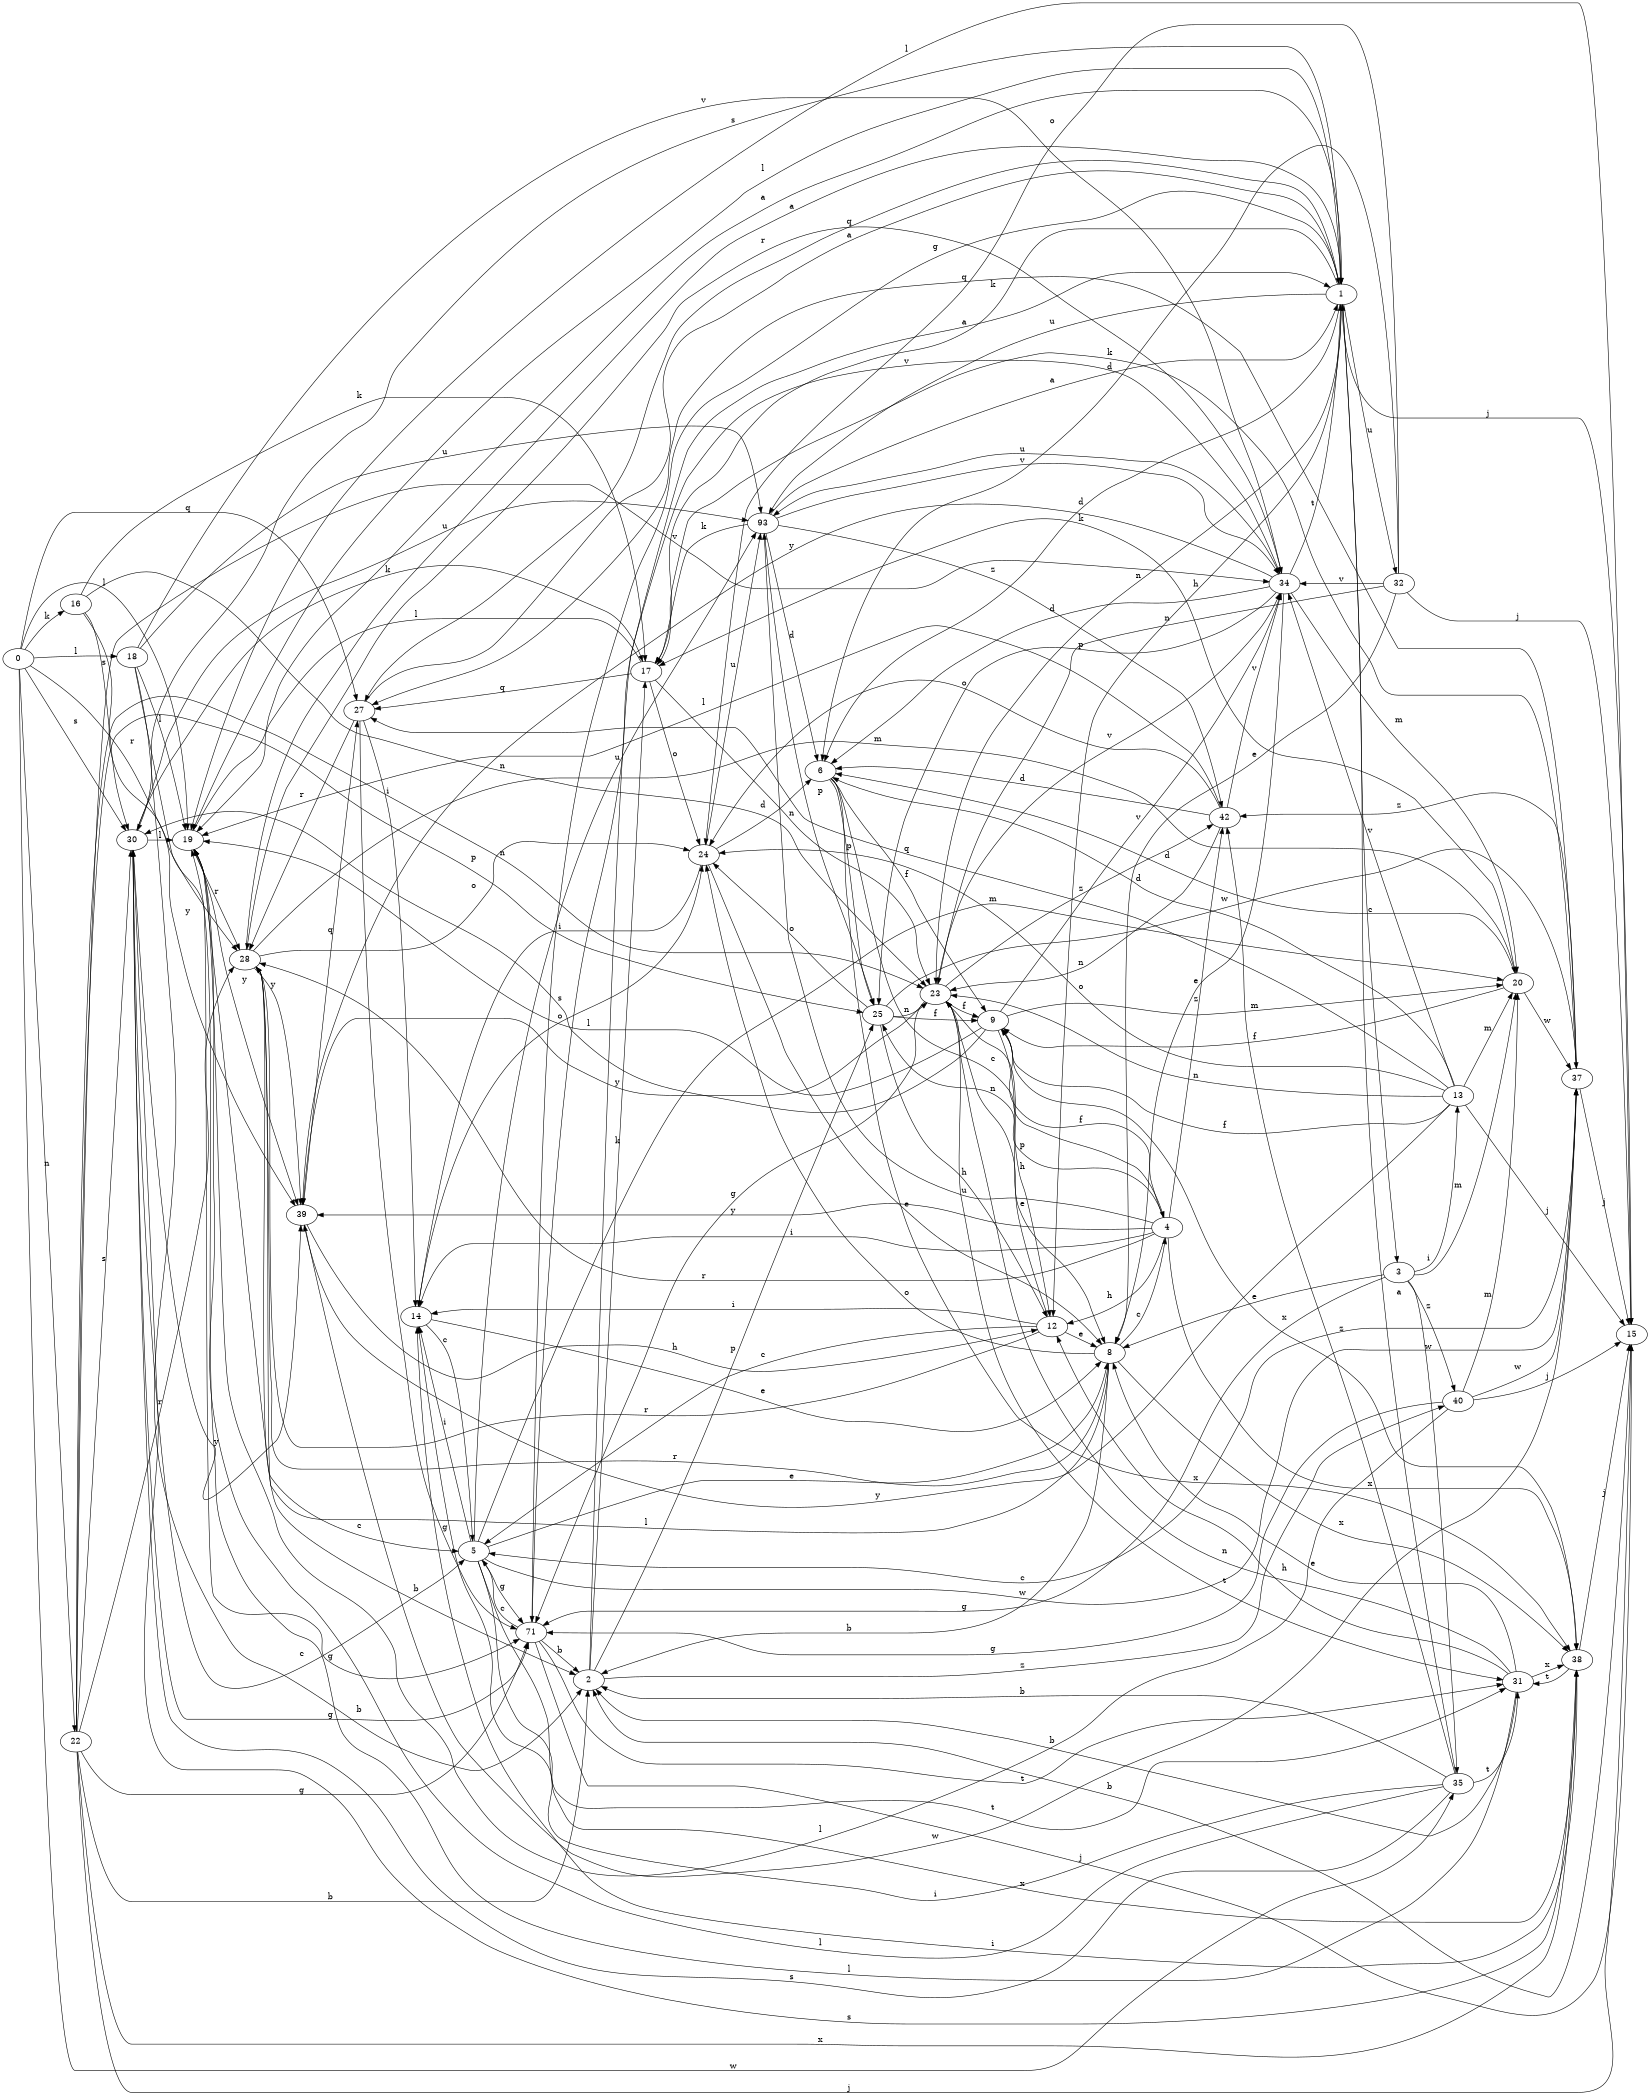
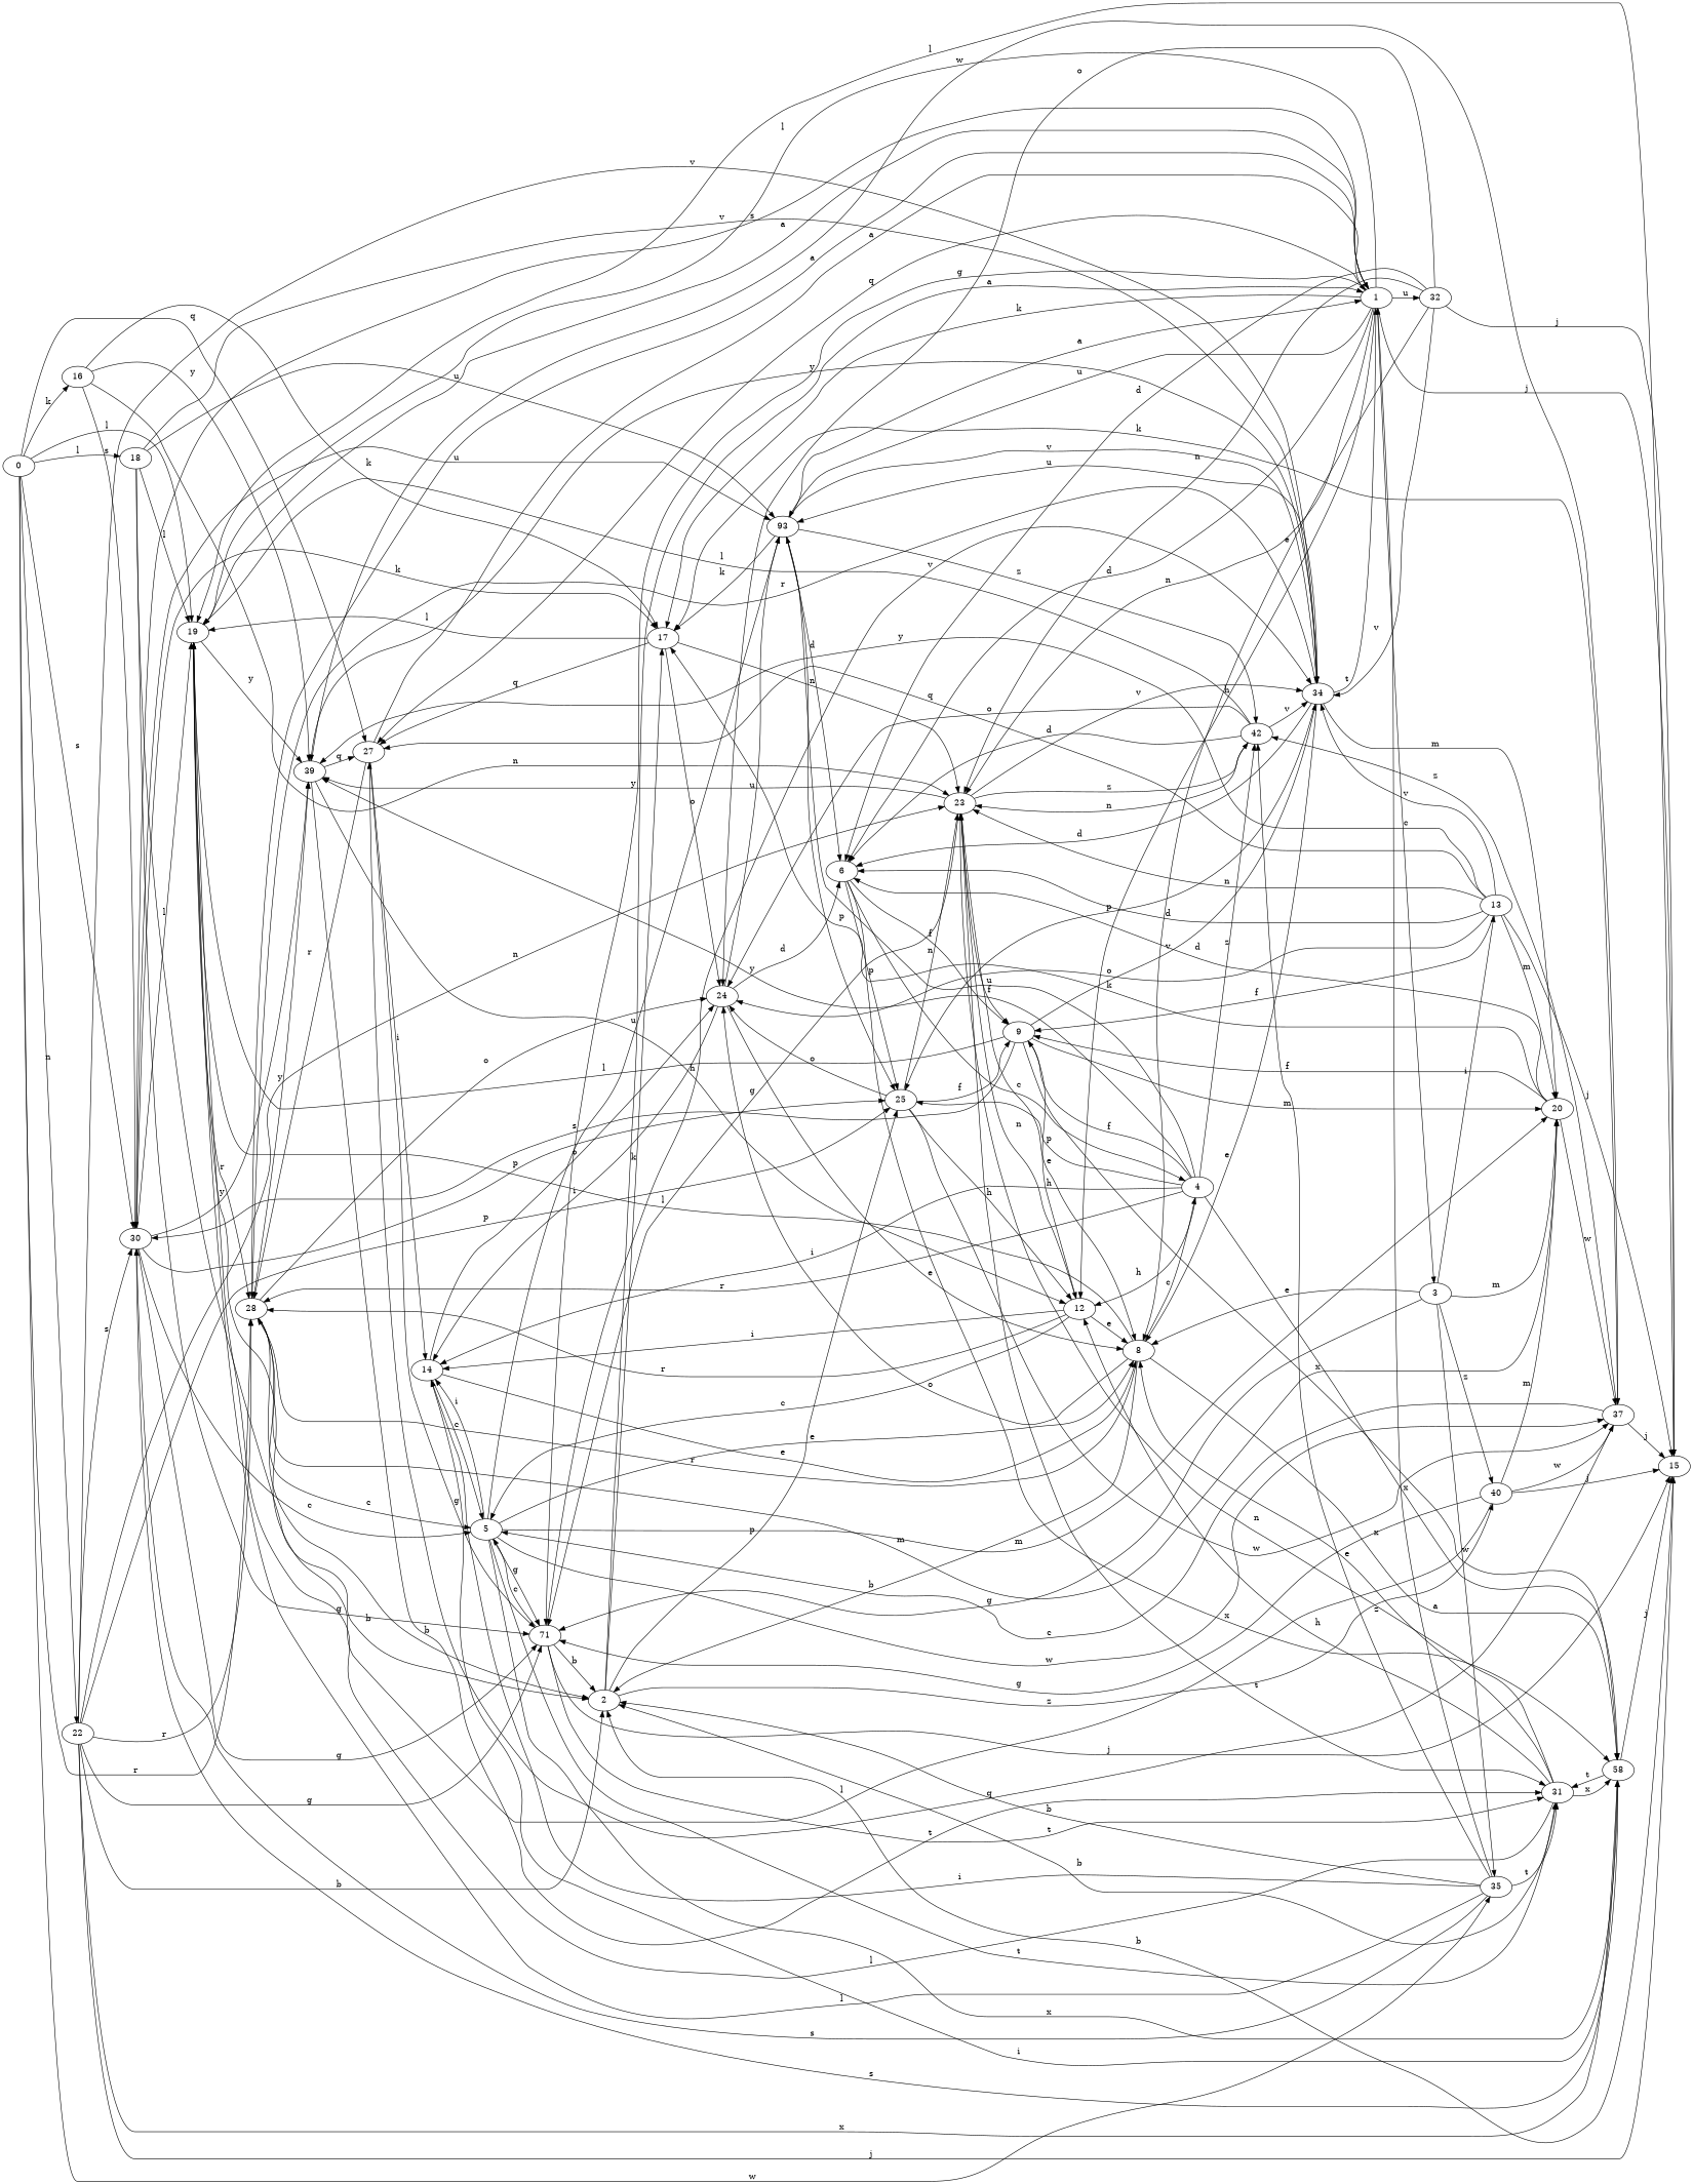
  strict digraph {
    rankdir=LR
    0
    16
    18
    19
    22
    27
    28
    30
    35
    17
    23
    39
    n13 [label=71]
    n14 [label=93]
    2
    34
    1
    15
    25
-   38
+   38 [label=58]
    14
    20
    5
    24
    42
    31
    3
    6
    12
    32
    40
    8
    13
    4
    9
    37
    0 -> 16 [label=k]
    0 -> 18 [label=l]
    0 -> 19 [label=l]
    0 -> 22 [label=n]
    0 -> 27 [label=q]
    0 -> 28 [label=r]
    0 -> 30 [label=s]
    0 -> 35 [label=w]
    16 -> 30 [label=s]
    16 -> 17 [label=k]
    16 -> 23 [label=n]
    16 -> 39 [label=y]
    18 -> 19 [label=l]
    18 -> n13 [label=g]
    18 -> n14 [label=u]
    18 -> 2 [label=b]
    18 -> 34 [label=v]
    19 -> 28 [label=r]
    19 -> 39 [label=y]
    19 -> 1 [label=a]
    22 -> 28 [label=r]
    22 -> 30 [label=s]
    22 -> 23 [label=n]
    22 -> n13 [label=g]
    22 -> 2 [label=b]
    22 -> 34 [label=v]
    22 -> 15 [label=j]
    22 -> 25 [label=p]
    22 -> 38 [label=x]
    27 -> 28 [label=r]
    27 -> n13 [label=g]
    27 -> 1 [label=a]
    27 -> 14 [label=i]
    28 -> 39 [label=y]
    28 -> 2 [label=b]
    28 -> 1 [label=a]
    28 -> 20 [label=m]
    28 -> 5 [label=c]
    28 -> 24 [label=o]
    30 -> 19 [label=l]
    30 -> 17 [label=k]
    30 -> 39 [label=y]
    30 -> n13 [label=g]
    30 -> n14 [label=u]
+   30 -> 25 [label=p]
    30 -> 5 [label=c]
    35 -> 19 [label=l]
    35 -> 30 [label=s]
    35 -> 2 [label=b]
    35 -> 1 [label=a]
    35 -> 14 [label=i]
    35 -> 42 [label=z]
    35 -> 31 [label=t]
    17 -> 19 [label=l]
    17 -> 27 [label=q]
    17 -> 23 [label=n]
    17 -> 24 [label=o]
    23 -> 39 [label=y]
    23 -> n13 [label=g]
    23 -> 34 [label=v]
    23 -> 42 [label=z]
    23 -> 31 [label=t]
    23 -> 8 [label=e]
    23 -> 9 [label=f]
    39 -> 27 [label=q]
+   39 -> 31 [label=t]
    39 -> 12 [label=h]
    39 -> 37 [label=w]
    n13 -> 2 [label=b]
    n13 -> 34 [label=v]
    n13 -> 15 [label=j]
    n13 -> 5 [label=c]
    n13 -> 31 [label=t]
    n14 -> 17 [label=k]
    n14 -> 34 [label=v]
    n14 -> 1 [label=a]
    n14 -> 25 [label=p]
    n14 -> 42 [label=z]
    n14 -> 6 [label=d]
    2 -> 17 [label=k]
    2 -> 1 [label=a]
    2 -> 25 [label=p]
    2 -> 40 [label=z]
    34 -> 28 [label=r]
    34 -> 39 [label=y]
    34 -> n14 [label=u]
    34 -> 1 [label=t]
    34 -> 25 [label=p]
    34 -> 20 [label=m]
    34 -> 6 [label=d]
    34 -> 8 [label=e]
    1 -> 19 [label=l]
    1 -> 27 [label=q]
    1 -> 30 [label=s]
    1 -> 17 [label=k]
    1 -> 23 [label=n]
    1 -> n13 [label=g]
    1 -> n14 [label=u]
    1 -> 15 [label=j]
    1 -> 3 [label=c]
    1 -> 6 [label=d]
    1 -> 12 [label=h]
    1 -> 32 [label=u]
    15 -> 19 [label=l]
    15 -> 2 [label=b]
    25 -> 23 [label=n]
    25 -> 24 [label=o]
    25 -> 12 [label=h]
    25 -> 9 [label=f]
    25 -> 37 [label=w]
    38 -> 30 [label=s]
    38 -> 15 [label=j]
    38 -> 14 [label=i]
    38 -> 31 [label=t]
    14 -> 5 [label=c]
    14 -> 24 [label=o]
    14 -> 8 [label=e]
    20 -> 17 [label=k]
    20 -> 6 [label=d]
    20 -> 9 [label=f]
    20 -> 37 [label=w]
    5 -> n13 [label=g]
    5 -> n14 [label=u]
    5 -> 38 [label=x]
    5 -> 14 [label=i]
    5 -> 20 [label=m]
    5 -> 31 [label=t]
    5 -> 8 [label=e]
    5 -> 37 [label=w]
    24 -> n14 [label=u]
    24 -> 14 [label=i]
    24 -> 6 [label=d]
    24 -> 8 [label=e]
    42 -> 19 [label=l]
    42 -> 23 [label=n]
    42 -> 34 [label=v]
    42 -> 24 [label=o]
    42 -> 6 [label=d]
    31 -> 19 [label=l]
    31 -> 23 [label=n]
    31 -> 2 [label=b]
    31 -> 38 [label=x]
    31 -> 12 [label=h]
    31 -> 8 [label=e]
    3 -> 35 [label=w]
    3 -> n13 [label=g]
    3 -> 20 [label=m]
    3 -> 40 [label=z]
    3 -> 8 [label=e]
    3 -> 13 [label=i]
    6 -> 25 [label=p]
    6 -> 38 [label=x]
    6 -> 4 [label=c]
    6 -> 9 [label=f]
    12 -> 28 [label=r]
    12 -> 23 [label=n]
    12 -> 14 [label=i]
    12 -> 5 [label=c]
    12 -> 8 [label=e]
    32 -> 23 [label=n]
    32 -> 34 [label=v]
    32 -> 15 [label=j]
    32 -> 24 [label=o]
    32 -> 6 [label=d]
    32 -> 8 [label=e]
    40 -> 19 [label=l]
    40 -> n13 [label=g]
    40 -> 15 [label=j]
    40 -> 20 [label=m]
    40 -> 37 [label=w]
    8 -> 19 [label=l]
    8 -> 28 [label=r]
    8 -> 2 [label=b]
    8 -> 38 [label=x]
    8 -> 24 [label=o]
    8 -> 4 [label=c]
    13 -> 27 [label=q]
    13 -> 23 [label=n]
    13 -> 39 [label=y]
    13 -> 34 [label=v]
    13 -> 15 [label=j]
    13 -> 20 [label=m]
    13 -> 24 [label=o]
    13 -> 6 [label=d]
    13 -> 9 [label=f]
    4 -> 28 [label=r]
    4 -> 39 [label=y]
    4 -> n14 [label=u]
    4 -> 25 [label=p]
    4 -> 38 [label=x]
    4 -> 14 [label=i]
    4 -> 42 [label=z]
    4 -> 12 [label=h]
    4 -> 9 [label=f]
    9 -> 19 [label=l]
    9 -> 30 [label=s]
    9 -> 34 [label=v]
    9 -> 38 [label=x]
    9 -> 20 [label=m]
    9 -> 12 [label=h]
    37 -> 27 [label=q]
    37 -> 17 [label=k]
    37 -> 15 [label=j]
    37 -> 5 [label=c]
    37 -> 42 [label=z]
  }
